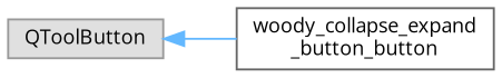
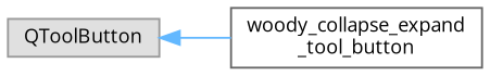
  digraph {
    rankdir=LR
    fontname="Open Sans"
    node [fontname="Open Sans" fontsize=10 shape=box style=filled]
    n1 [color=grey60 fillcolor="#E0E0E0" height=0.2 label=QToolButton width=0.4]
-   n2 [color=grey40 fillcolor=white height=0.2 label="woody_collapse_expand\l_button_button" width=0.4]
+   n2 [color=grey40 fillcolor=white height=0.2 label="woody_collapse_expand\l_tool_button" width=0.4]
    n1 -> n2 [color=steelblue1 dir=back fontname="Open Sans" fontsize=10 labelfontname=Helvetica labelfontsize=10 style=solid]
  }
